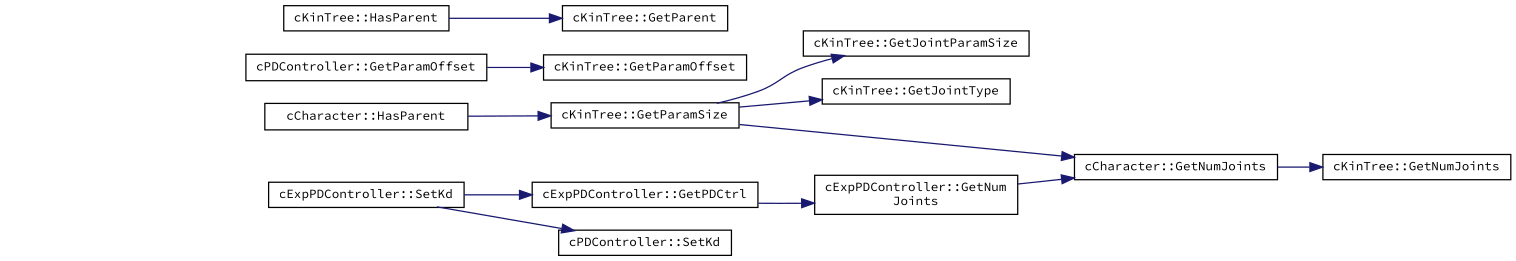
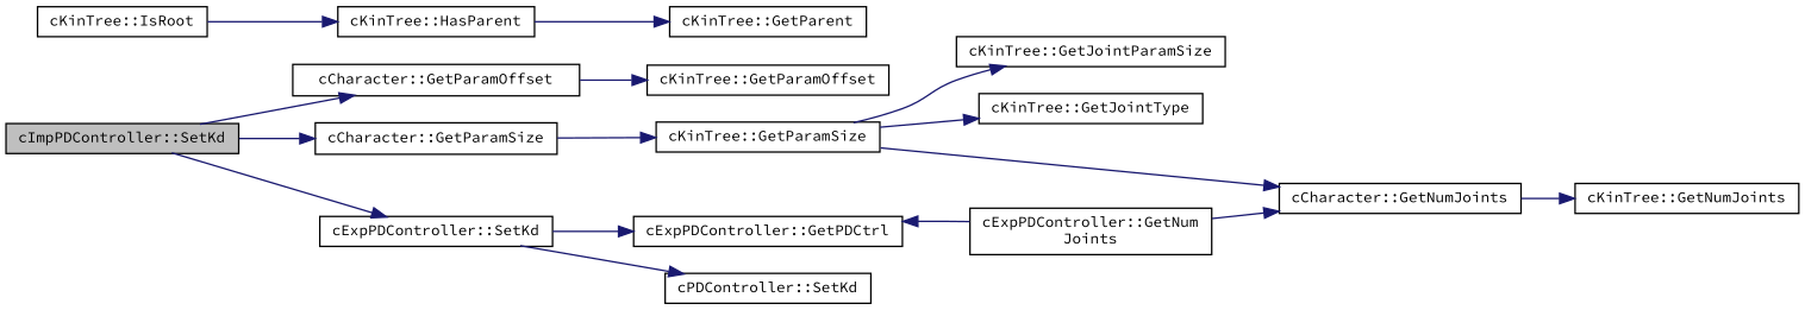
  digraph {
    fontname="Source Code Pro"
    rankdir=LR
    node [color=black fillcolor=white fontname="Source Code Pro" fontsize=10 shape=record style=filled]
    edge [color=midnightblue fontname="Source Code Pro" fontsize=10 labelfontname=Helvetica labelfontsize=10 style=solid]
-   n2 [height=0.2 label="cPDController::GetParamOffset" width=0.4]
-   n3 [height=0.2 label="cCharacter::HasParent" width=0.4]
+   n1 [fillcolor=grey75 fontcolor=black height=0.2 label="cImpPDController::SetKd" width=0.4]
+   n2 [height=0.2 label="cCharacter::GetParamOffset" width=0.4]
+   n3 [height=0.2 label="cCharacter::GetParamSize" width=0.4]
    n4 [height=0.2 label="cExpPDController::SetKd" width=0.4]
    n5 [height=0.2 label="cKinTree::GetParamOffset" width=0.4]
    n6 [height=0.2 label="cKinTree::GetParamSize" width=0.4]
    n7 [height=0.2 label="cExpPDController::GetPDCtrl" width=0.4]
    n8 [height=0.2 label="cPDController::SetKd" width=0.4]
    n9 [height=0.2 label="cKinTree::GetJointParamSize" width=0.4]
    n10 [height=0.2 label="cKinTree::GetJointType" width=0.4]
    n11 [height=0.2 label="cCharacter::GetNumJoints" width=0.4]
+   n12 [height=0.2 label="cKinTree::IsRoot" width=0.4]
    n13 [height=0.2 label="cKinTree::HasParent" width=0.4]
    n14 [height=0.2 label="cKinTree::GetParent" width=0.4]
    n15 [height=0.2 label="cExpPDController::GetNum\lJoints" width=0.4]
    n16 [height=0.2 label="cKinTree::GetNumJoints" width=0.4]
+   n1 -> n2
+   n1 -> n3
+   n1 -> n4
    n2 -> n5
    n3 -> n6
    n4 -> n7
    n4 -> n8
    n6 -> n9
    n6 -> n10
    n6 -> n11
-   n7 -> n15
+   n15 -> n7
    n11 -> n16
+   n12 -> n13
    n13 -> n14
    n15 -> n11
  }
